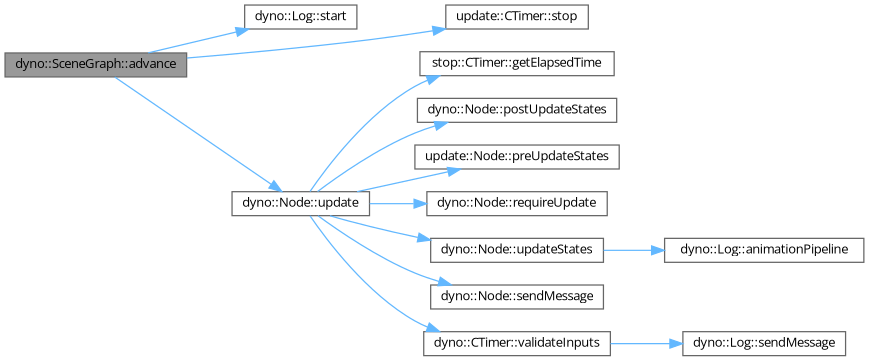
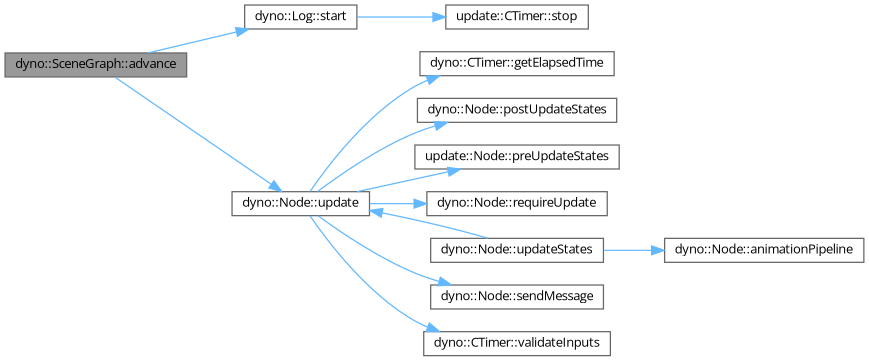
  digraph {
    fontname="Open Sans"
    rankdir=LR
    node [color=grey40 fillcolor=white fontname="Open Sans" fontsize=10 shape=box style=filled]
    edge [color=steelblue1 fontname="Open Sans" fontsize=10 labelfontname=Helvetica labelfontsize=10 style=solid]
    n1 [color=gray40 fillcolor=grey60 fontcolor=black height=0.2 label="dyno::SceneGraph::advance" width=0.4]
    n2 [height=0.2 label="dyno::Log::start" width=0.4]
    n3 [height=0.2 label="update::CTimer::stop" width=0.4]
    n4 [height=0.2 label="dyno::Node::update" width=0.4]
-   n5 [height=0.2 label="stop::CTimer::getElapsedTime" width=0.4]
+   n5 [height=0.2 label="dyno::CTimer::getElapsedTime" width=0.4]
    n6 [height=0.2 label="dyno::Node::postUpdateStates" width=0.4]
    n7 [height=0.2 label="update::Node::preUpdateStates" width=0.4]
    n8 [height=0.2 label="dyno::Node::requireUpdate" width=0.4]
    n9 [height=0.2 label="dyno::Node::updateStates" width=0.4]
    n10 [height=0.2 label="dyno::Node::sendMessage" width=0.4]
    n11 [height=0.2 label="dyno::CTimer::validateInputs" width=0.4]
-   n12 [height=0.2 label="dyno::Log::animationPipeline" width=0.4]
-   n13 [height=0.2 label="dyno::Log::sendMessage" width=0.4]
+   n12 [height=0.2 label="dyno::Node::animationPipeline" width=0.4]
    n1 -> n2
-   n1 -> n3
+   n2 -> n3
    n1 -> n4
    n4 -> n5
    n4 -> n6
    n4 -> n7
    n4 -> n8
-   n4 -> n9
+   n9 -> n4
    n4 -> n10
    n4 -> n11
    n9 -> n12
-   n11 -> n13
  }
